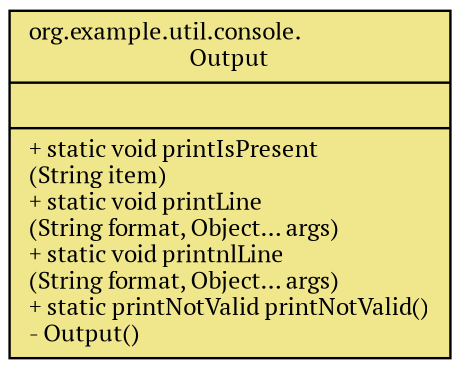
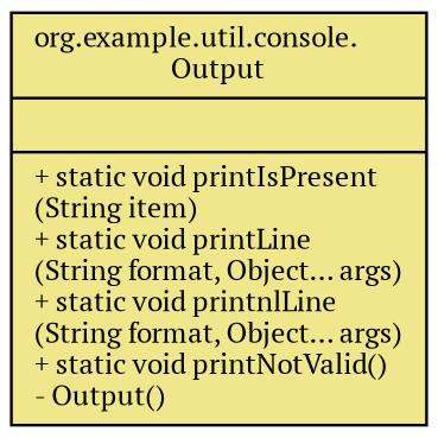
  digraph {
    fontname="PT Serif"
-   n1 [color=black fillcolor=khaki fontcolor=black fontname="PT Serif" fontsize=10 height=0.2 label="{org.example.util.console.\lOutput\n||+ static void printIsPresent\l(String item)\l+ static void printLine\l(String format, Object... args)\l+ static void printnlLine\l(String format, Object... args)\l+ static printNotValid printNotValid()\l-  Output()\l}" shape=record style=filled width=0.4]
+   n1 [color=black fillcolor=khaki fontcolor=black fontname="PT Serif" fontsize=10 height=0.2 label="{org.example.util.console.\lOutput\n||+ static void printIsPresent\l(String item)\l+ static void printLine\l(String format, Object... args)\l+ static void printnlLine\l(String format, Object... args)\l+ static void printNotValid()\l-  Output()\l}" shape=record style=filled width=0.4]
  }
